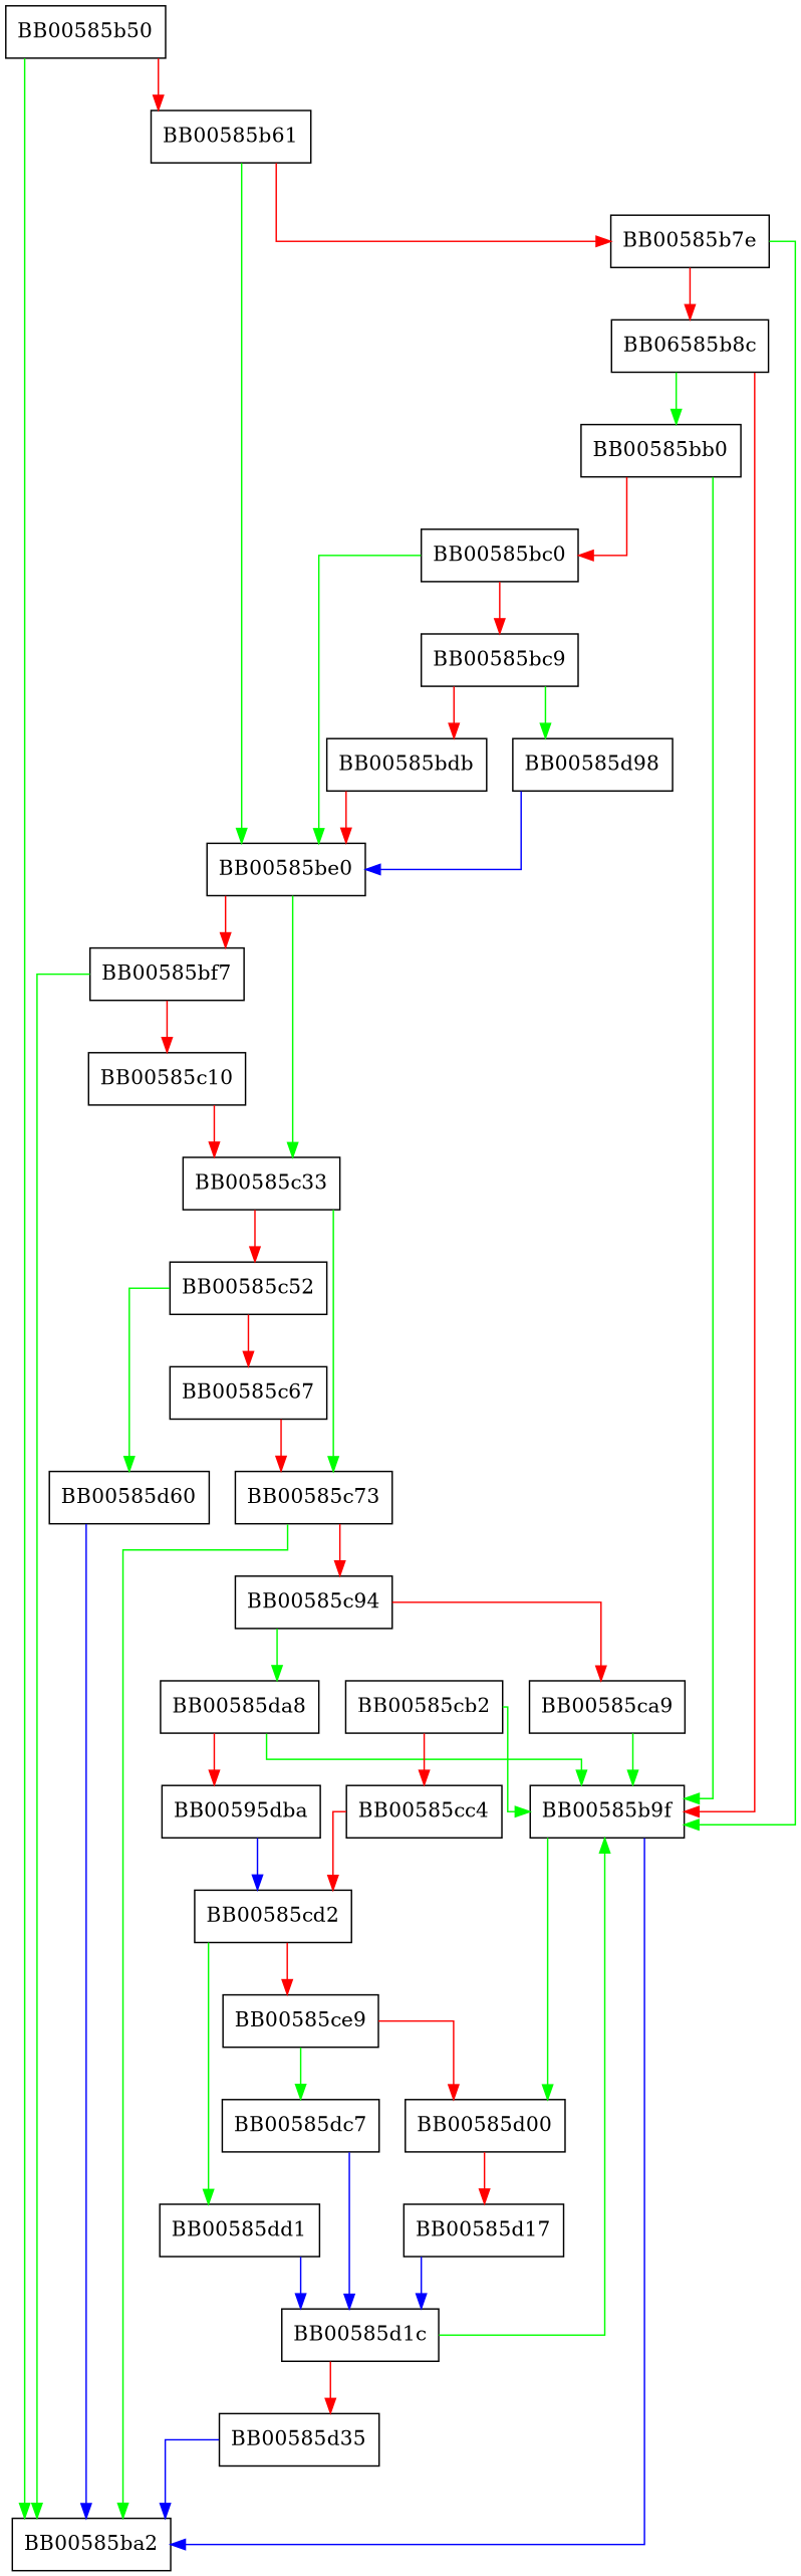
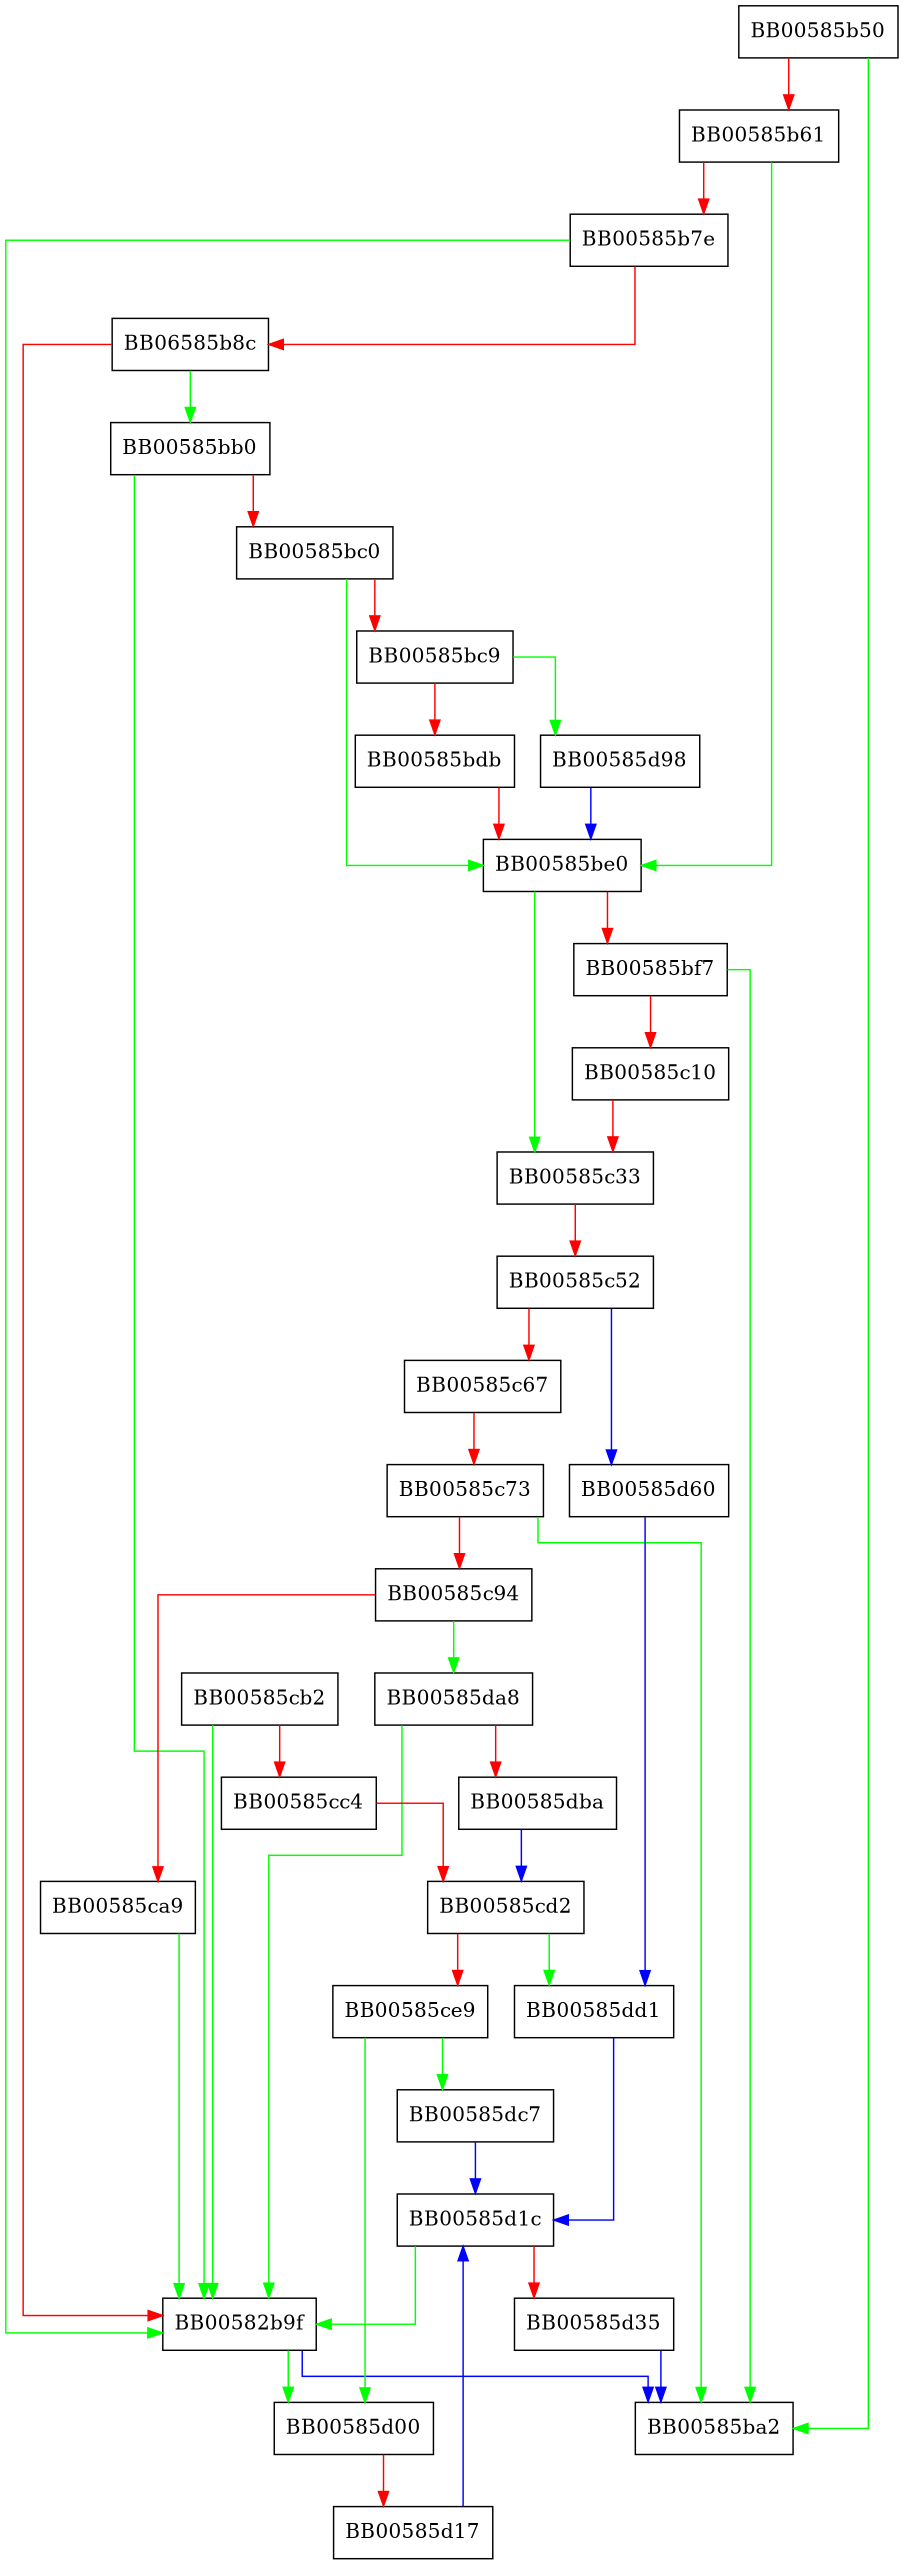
  digraph {
    splines=ortho
    node [shape=box]
    edge [color=red]
    BB00585b50
    BB00585ba2
    BB00585b61
    BB00585be0
    BB00585b7e
    BB00585c33
    BB00585bf7
-   BB00585b9f
+   BB00585b9f [label=BB00582b9f]
    n9 [label=BB06585b8c]
    BB00585c73
    BB00585c52
    BB00585c10
    BB00585d00
    BB00585bb0
    BB00585bc0
    BB00585bc9
    BB00585d98
    BB00585bdb
    BB00585c94
    BB00585d60
    BB00585c67
    BB00585da8
    BB00585ca9
-   BB00585dba [label=BB00595dba]
+   BB00585dba
    BB00585cd2
    BB00585cb2
    BB00585cc4
    BB00585dd1
    BB00585ce9
    BB00585d35
    BB00585d1c
    BB00585dc7
    BB00585d17
    BB00585b50 -> BB00585ba2 [color=green]
    BB00585b50 -> BB00585b61
    BB00585b61 -> BB00585be0 [color=green]
    BB00585b61 -> BB00585b7e
    BB00585be0 -> BB00585c33 [color=green]
    BB00585be0 -> BB00585bf7
    BB00585b7e -> BB00585b9f [color=green]
    BB00585b7e -> n9
-   BB00585c33 -> BB00585c73 [color=green]
    BB00585c33 -> BB00585c52
    BB00585bf7 -> BB00585ba2 [color=green]
    BB00585bf7 -> BB00585c10
    BB00585b9f -> BB00585ba2 [color=blue]
    BB00585b9f -> BB00585d00 [color=green]
    n9 -> BB00585b9f
    n9 -> BB00585bb0 [color=green]
    BB00585c73 -> BB00585ba2 [color=green]
    BB00585c73 -> BB00585c94
-   BB00585c52 -> BB00585d60 [color=green]
+   BB00585c52 -> BB00585d60 [color=blue]
    BB00585c52 -> BB00585c67
    BB00585c10 -> BB00585c33
    BB00585d00 -> BB00585d17
    BB00585bb0 -> BB00585b9f [color=green]
    BB00585bb0 -> BB00585bc0
    BB00585bc0 -> BB00585be0 [color=green]
    BB00585bc0 -> BB00585bc9
    BB00585bc9 -> BB00585d98 [color=green]
    BB00585bc9 -> BB00585bdb
    BB00585d98 -> BB00585be0 [color=blue]
    BB00585bdb -> BB00585be0
    BB00585c94 -> BB00585da8 [color=green]
    BB00585c94 -> BB00585ca9
-   BB00585d60 -> BB00585ba2 [color=blue]
+   BB00585d60 -> BB00585dd1 [color=blue]
    BB00585c67 -> BB00585c73
    BB00585da8 -> BB00585b9f [color=green]
    BB00585da8 -> BB00585dba
    BB00585ca9 -> BB00585b9f [color=green]
    BB00585dba -> BB00585cd2 [color=blue]
    BB00585cd2 -> BB00585dd1 [color=green]
    BB00585cd2 -> BB00585ce9
    BB00585cb2 -> BB00585b9f [color=green]
    BB00585cb2 -> BB00585cc4
    BB00585cc4 -> BB00585cd2
    BB00585dd1 -> BB00585d1c [color=blue]
-   BB00585ce9 -> BB00585d00
+   BB00585ce9 -> BB00585d00 [color=green]
    BB00585ce9 -> BB00585dc7 [color=green]
    BB00585d35 -> BB00585ba2 [color=blue]
    BB00585d1c -> BB00585b9f [color=green]
    BB00585d1c -> BB00585d35
    BB00585dc7 -> BB00585d1c [color=blue]
    BB00585d17 -> BB00585d1c [color=blue]
  }
